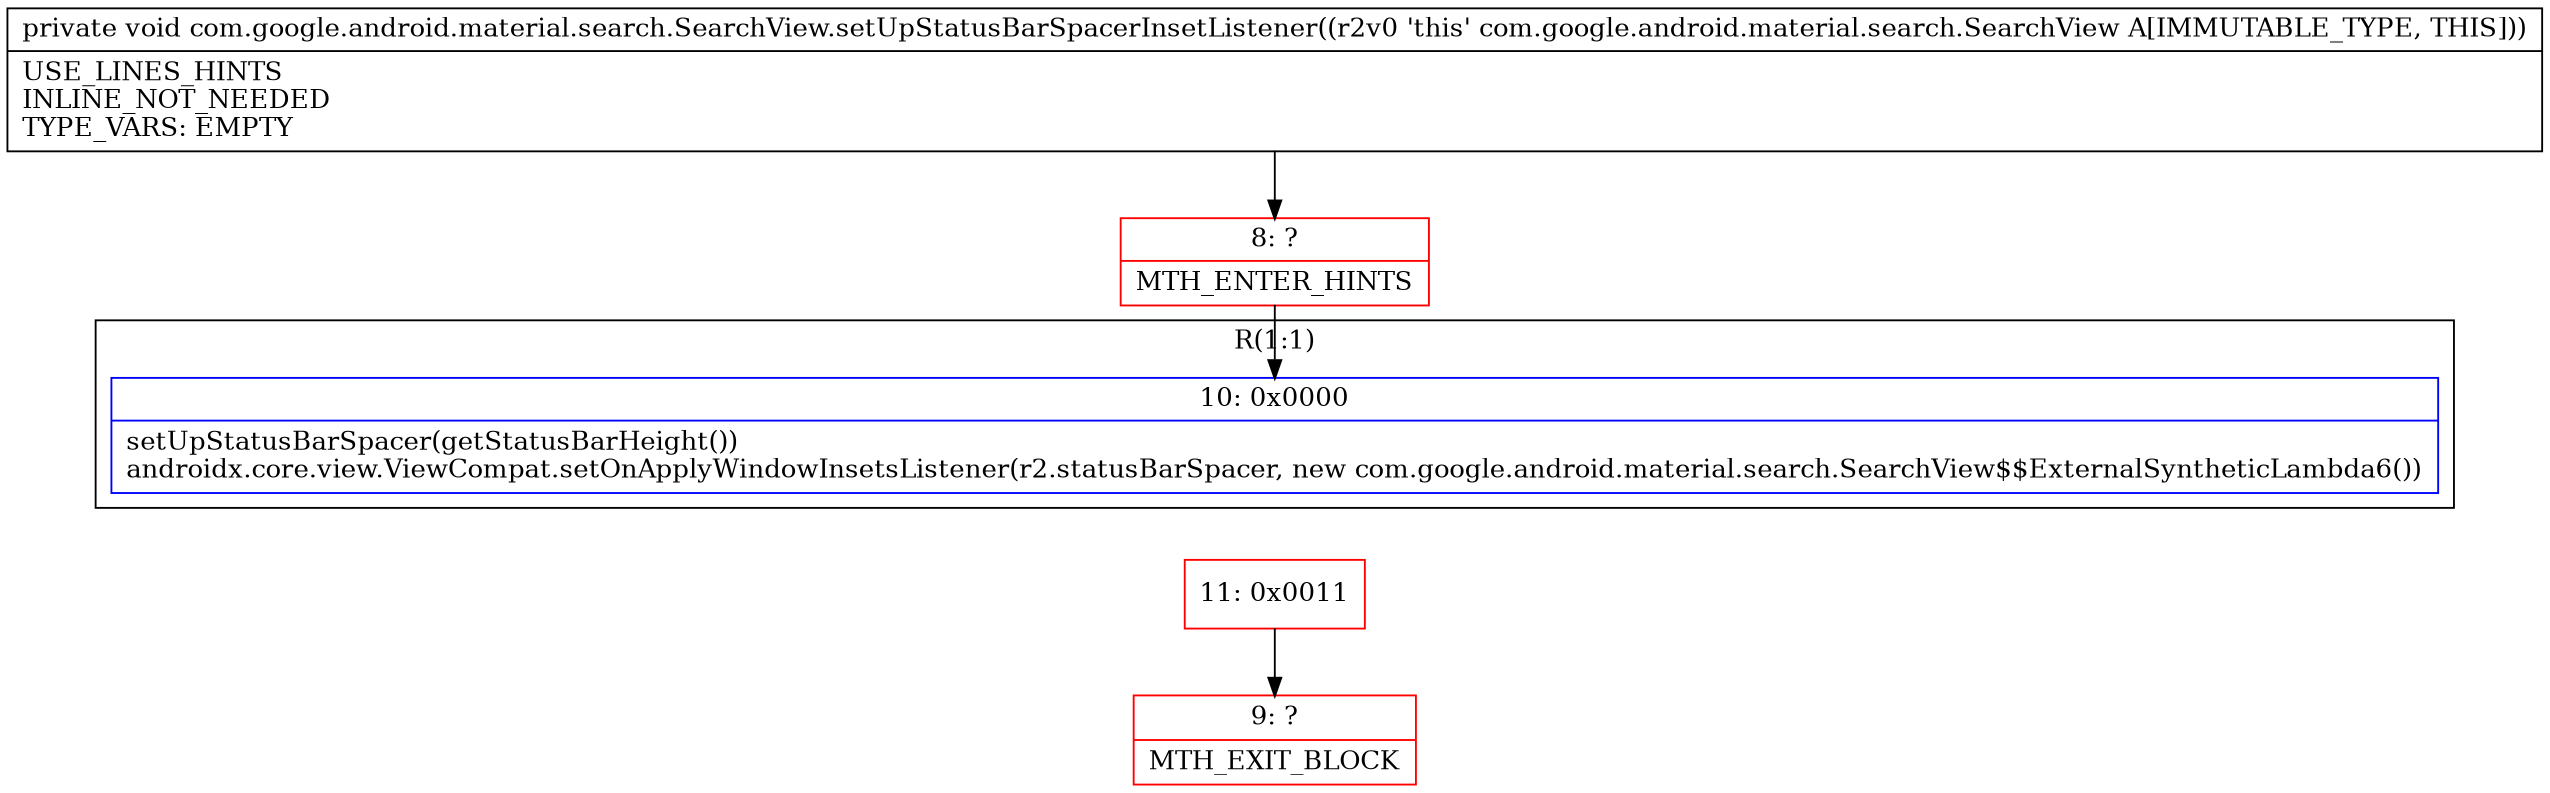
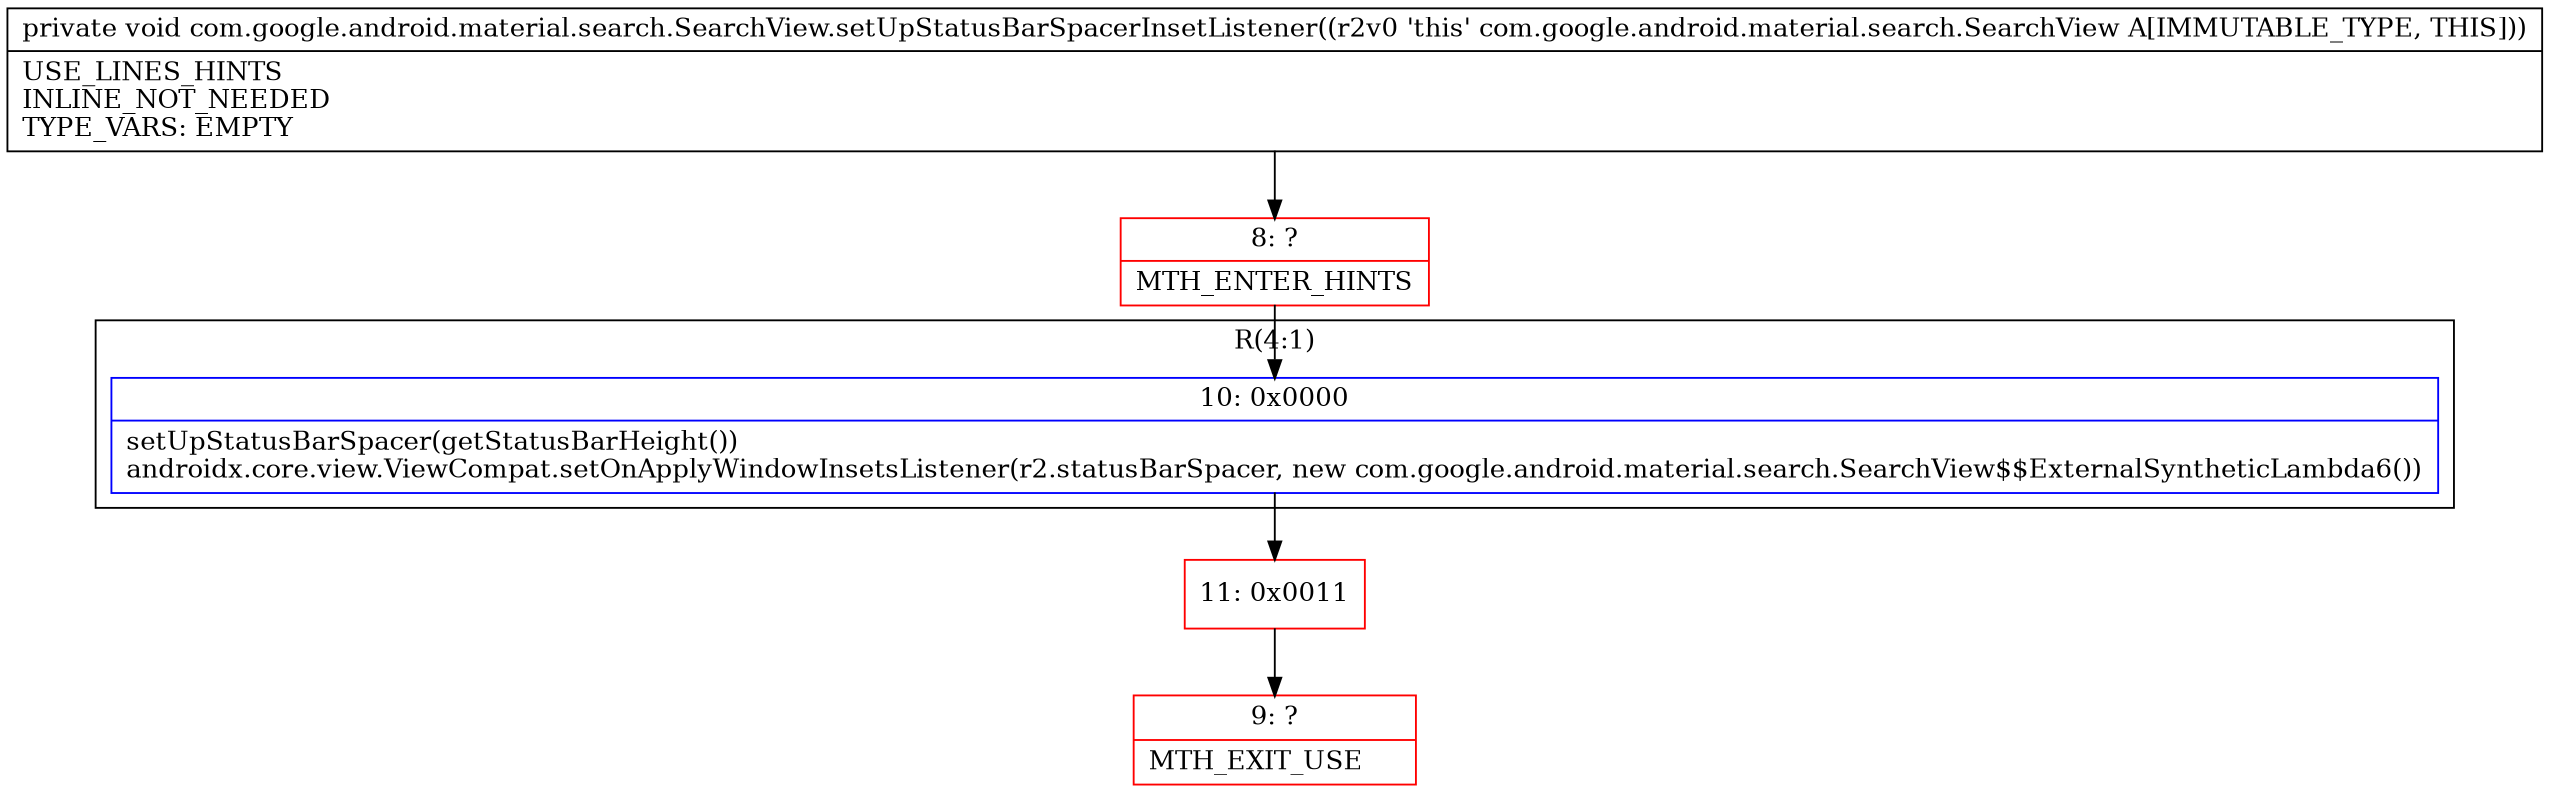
  digraph {
    node [color=red shape=record]
    n1 [color=blue label="{10\:\ 0x0000|setUpStatusBarSpacer(getStatusBarHeight())\landroidx.core.view.ViewCompat.setOnApplyWindowInsetsListener(r2.statusBarSpacer, new com.google.android.material.search.SearchView$$ExternalSyntheticLambda6())\l}"]
    n2 [label="{11\:\ 0x0011}"]
-   n3 [label="{9\:\ ?|MTH_EXIT_BLOCK\l}"]
+   n3 [label="{9\:\ ?|MTH_EXIT_USE\l}"]
    n4 [label="{8\:\ ?|MTH_ENTER_HINTS\l}"]
    n5 [label="{private void com.google.android.material.search.SearchView.setUpStatusBarSpacerInsetListener((r2v0 'this' com.google.android.material.search.SearchView A[IMMUTABLE_TYPE, THIS]))  | USE_LINES_HINTS\lINLINE_NOT_NEEDED\lTYPE_VARS: EMPTY\l}" color=""]
    subgraph cluster_1 {
-     label="R(1:1)"
+     label="R(4:1)"
      n1
    }
+   n1 -> n2
    n2 -> n3
    n4 -> n1
    n5 -> n4
  }
